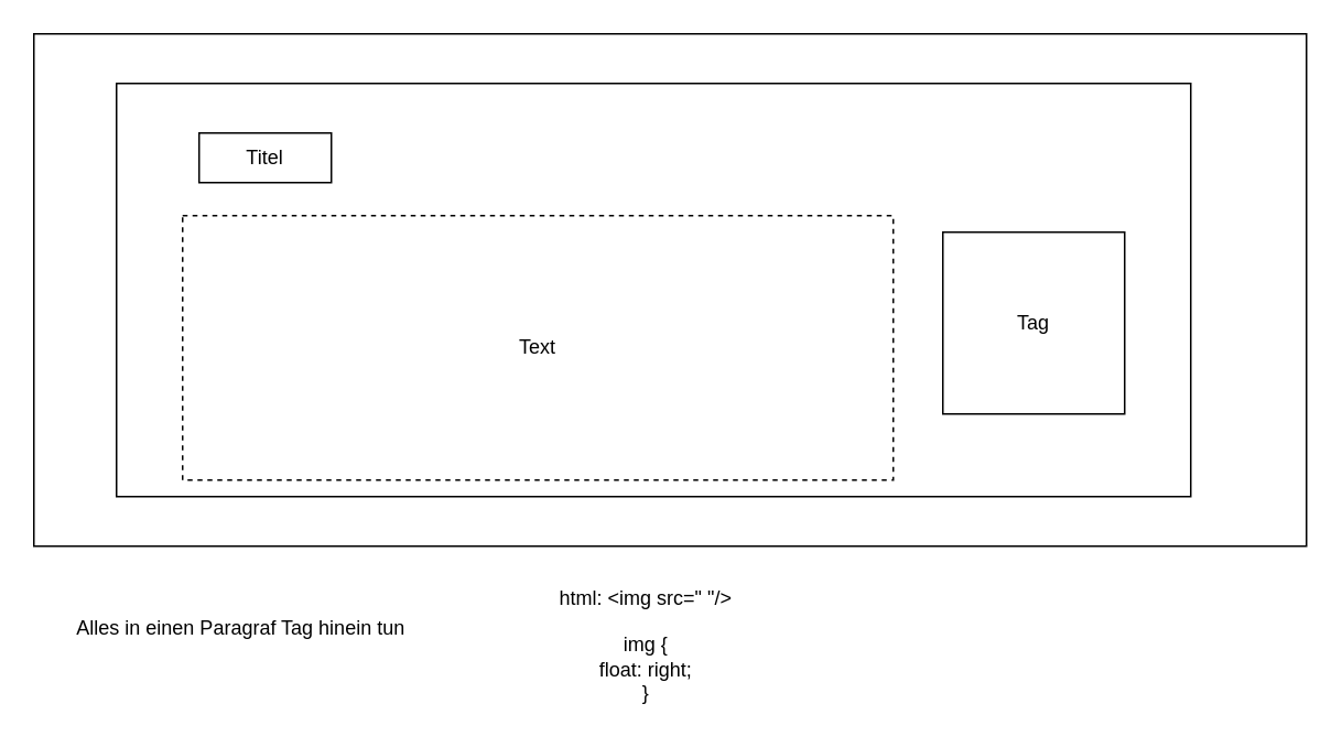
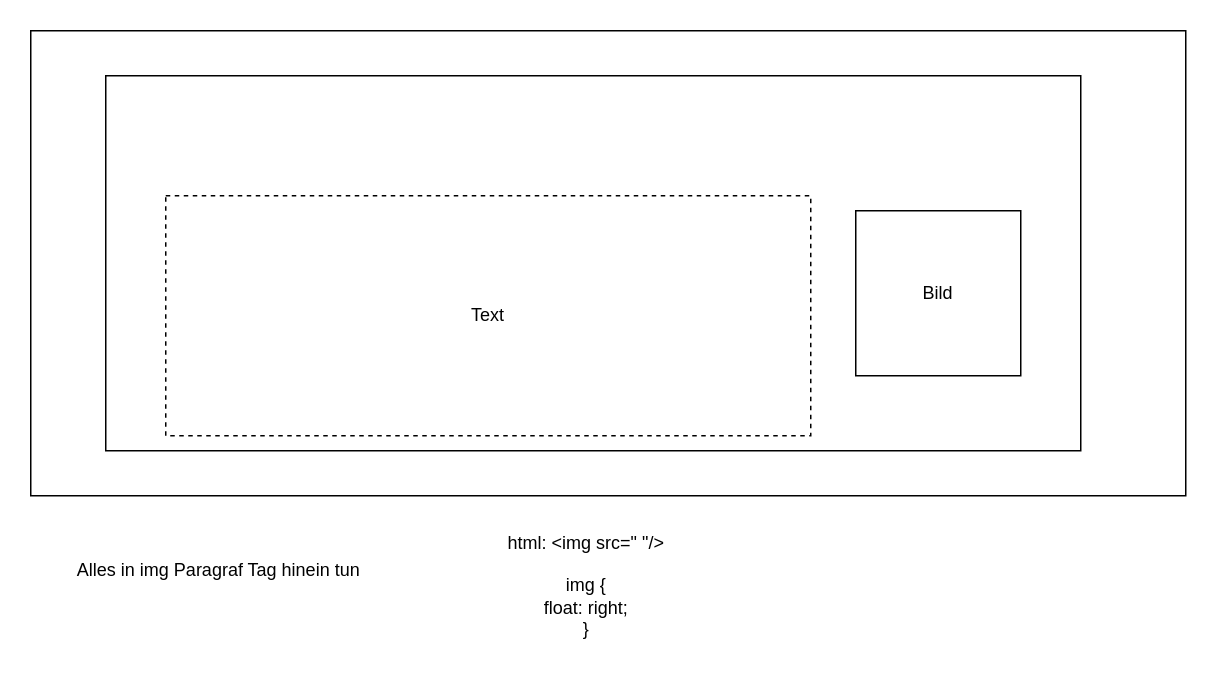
  <mxCell id="0" />
  <mxCell id="1" parent="0" />
  <mxCell id="2" value="" style="rounded=0;whiteSpace=wrap;html=1;" vertex="1" parent="1"><mxGeometry x="20" y="20" width="770" height="310" as="geometry" /></mxCell>
  <mxCell id="3" value="" style="rounded=0;whiteSpace=wrap;html=1;" vertex="1" parent="1"><mxGeometry x="70" y="50" width="650" height="250" as="geometry" /></mxCell>
- <mxCell id="4" value="Titel" style="rounded=0;whiteSpace=wrap;html=1;" vertex="1" parent="1"><mxGeometry x="120" y="80" width="80" height="30" as="geometry" /></mxCell>
  <mxCell id="5" value="Text" style="rounded=0;whiteSpace=wrap;html=1;dashed=1;" vertex="1" parent="1"><mxGeometry x="110" y="130" width="430" height="160" as="geometry" /></mxCell>
- <mxCell id="6" value="Tag" style="whiteSpace=wrap;html=1;aspect=fixed;" vertex="1" parent="1"><mxGeometry x="570" y="140" width="110" height="110" as="geometry" /></mxCell>
- <mxCell id="7" value="Alles in einen Paragraf Tag hinein tun" style="text;html=1;align=center;verticalAlign=middle;resizable=0;points=[];autosize=1;strokeColor=none;fillColor=none;" vertex="1" parent="1"><mxGeometry x="40" y="370" width="210" height="20" as="geometry" /></mxCell>
+ <mxCell id="6" value="Bild" style="whiteSpace=wrap;html=1;aspect=fixed;" vertex="1" parent="1"><mxGeometry x="570" y="140" width="110" height="110" as="geometry" /></mxCell>
+ <mxCell id="7" value="Alles in img Paragraf Tag hinein tun" style="text;html=1;align=center;verticalAlign=middle;resizable=0;points=[];autosize=1;strokeColor=none;fillColor=none;" vertex="1" parent="1"><mxGeometry x="40" y="370" width="210" height="20" as="geometry" /></mxCell>
  <mxCell id="8" value="html: &amp;lt;img src=&quot; &quot;/&amp;gt;&lt;br&gt;&lt;br&gt;img {&lt;br&gt;float: right;&lt;br&gt;}" style="text;html=1;align=center;verticalAlign=middle;resizable=0;points=[];autosize=1;strokeColor=none;fillColor=none;" vertex="1" parent="1"><mxGeometry x="330" y="350" width="120" height="80" as="geometry" /></mxCell>
